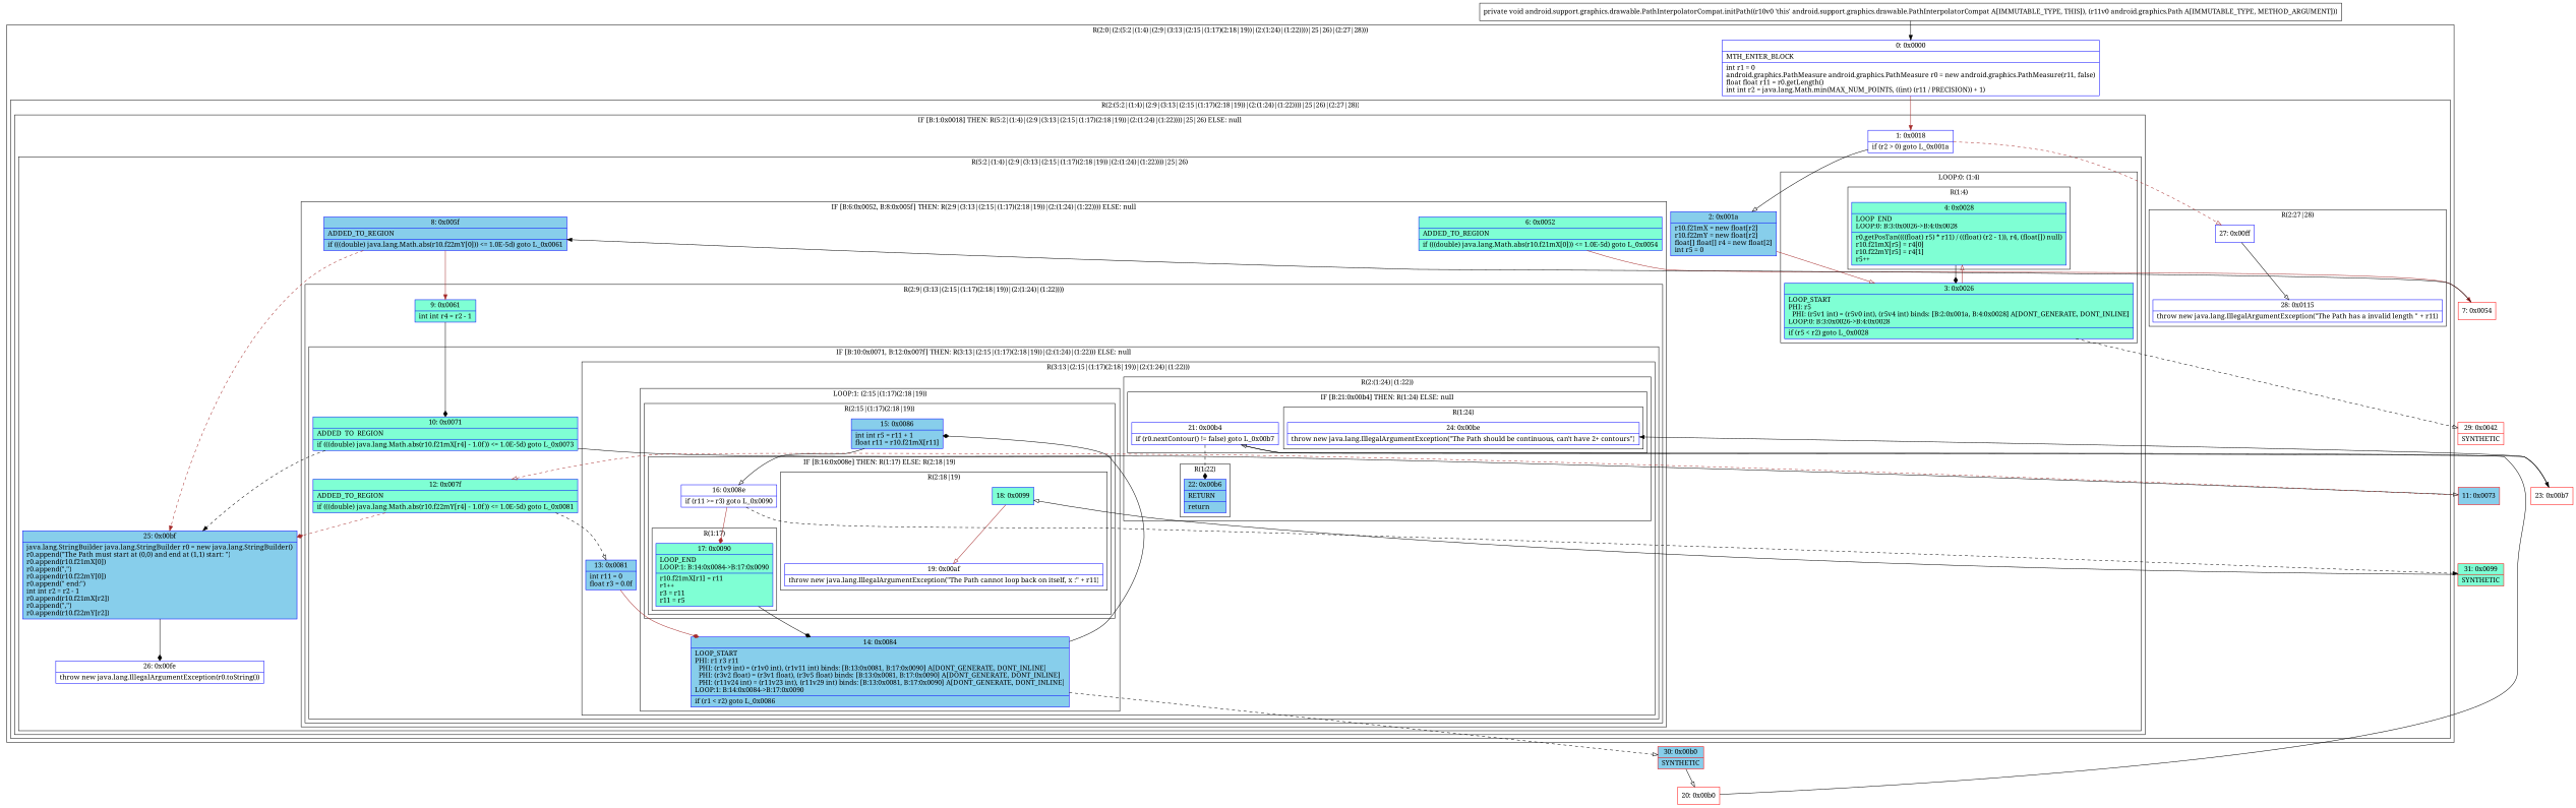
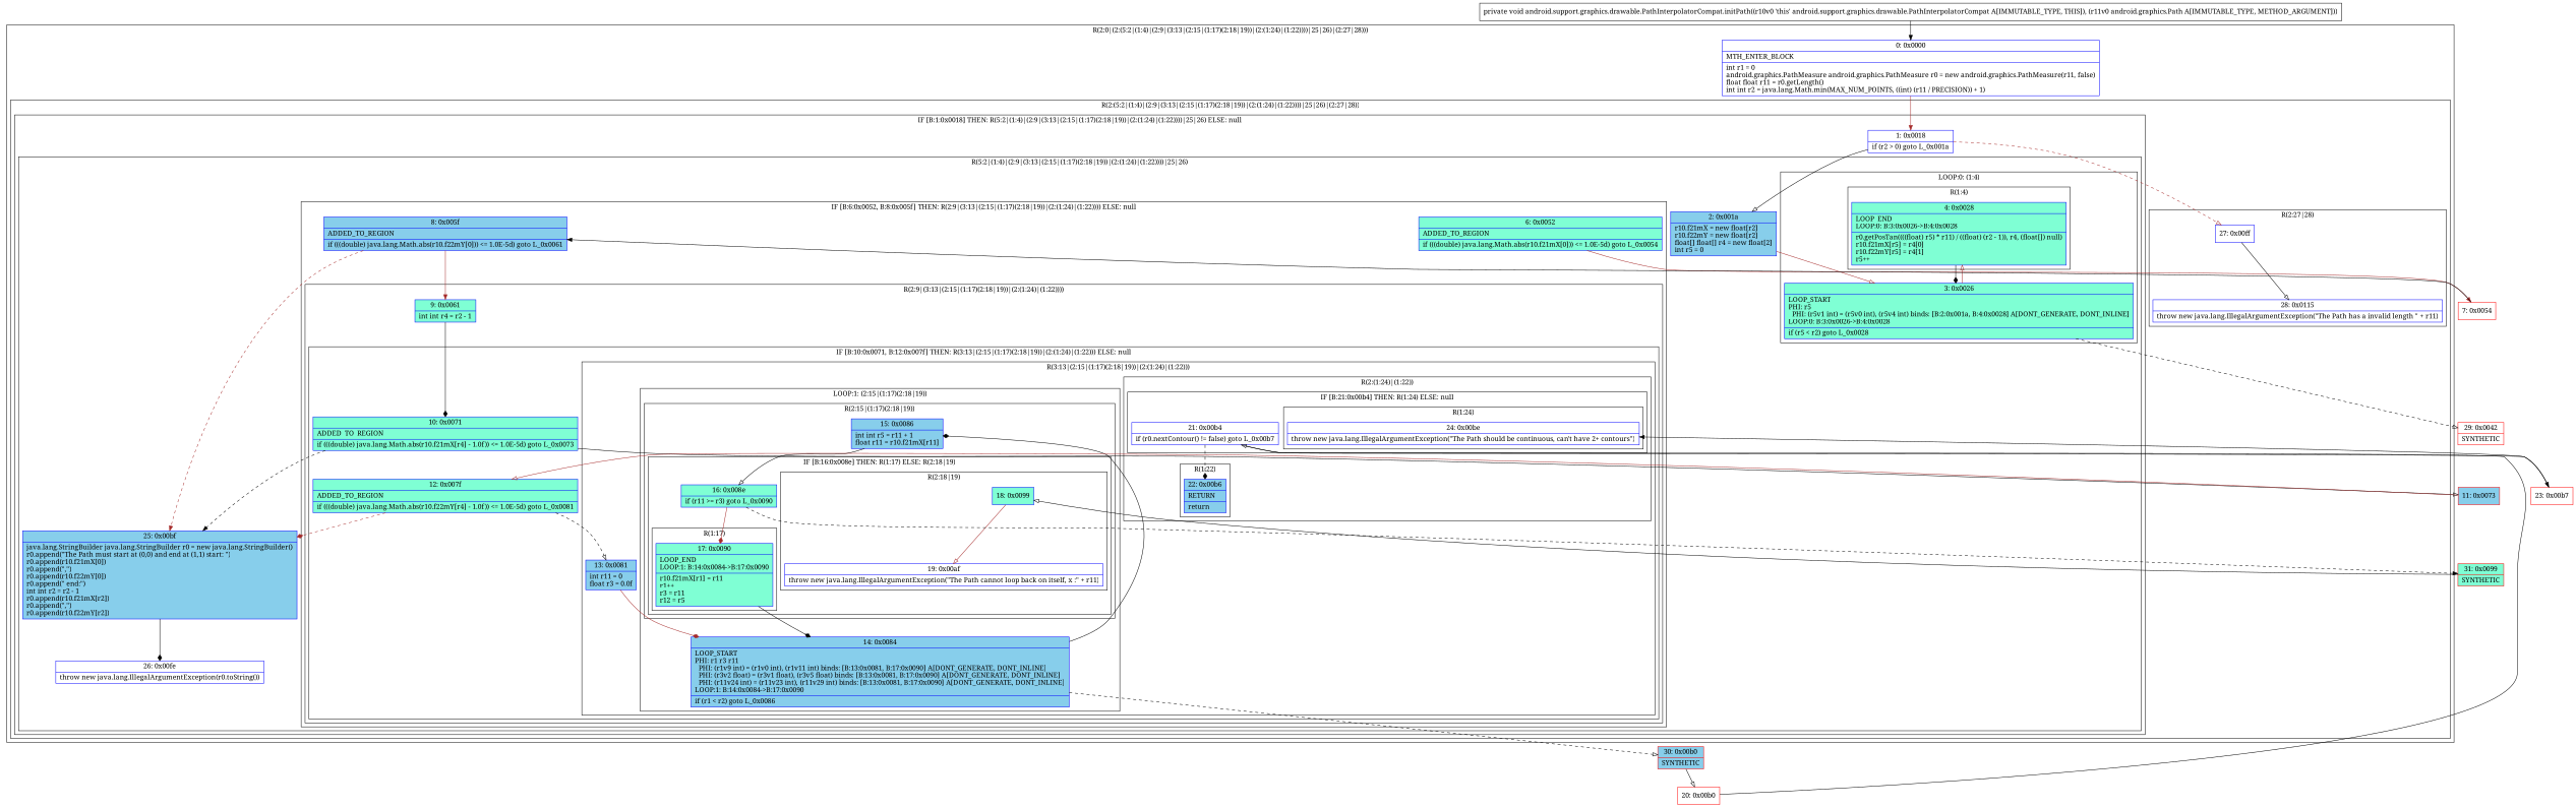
  digraph {
    fontname="Noto Serif"
    node [color=blue fillcolor=white fontname="Noto Serif" shape=record style=filled]
    edge [arrowhead=onormal color=black fontname="Noto Serif"]
    n1 [fillcolor=aquamarine label="{4\:\ 0x0028|LOOP_END\lLOOP:0: B:3:0x0026\-\>B:4:0x0028\l|r0.getPosTan((((float) r5) * r11) \/ ((float) (r2 \- 1)), r4, (float[]) null)\lr10.f21mX[r5] = r4[0]\lr10.f22mY[r5] = r4[1]\lr5++\l}"]
    n2 [fillcolor=aquamarine label="{3\:\ 0x0026|LOOP_START\lPHI: r5 \l  PHI: (r5v1 int) = (r5v0 int), (r5v4 int) binds: [B:2:0x001a, B:4:0x0028] A[DONT_GENERATE, DONT_INLINE]\lLOOP:0: B:3:0x0026\-\>B:4:0x0028\l|if (r5 \< r2) goto L_0x0028\l}"]
-   n3 [fillcolor=aquamarine label="{17\:\ 0x0090|LOOP_END\lLOOP:1: B:14:0x0084\-\>B:17:0x0090\l|r10.f21mX[r1] = r11\lr1++\lr3 = r11\lr11 = r5\l}"]
+   n3 [fillcolor=aquamarine label="{17\:\ 0x0090|LOOP_END\lLOOP:1: B:14:0x0084\-\>B:17:0x0090\l|r10.f21mX[r1] = r11\lr1++\lr3 = r11\lr12 = r5\l}"]
    n4 [fillcolor=aquamarine label="{18\:\ 0x0099}"]
    n5 [label="{19\:\ 0x00af|throw new java.lang.IllegalArgumentException(\"The Path cannot loop back on itself, x :\" + r11)\l}"]
-   n6 [label="{16\:\ 0x008e|if (r11 \>= r3) goto L_0x0090\l}"]
+   n6 [fillcolor=aquamarine label="{16\:\ 0x008e|if (r11 \>= r3) goto L_0x0090\l}"]
    n7 [fillcolor=skyblue label="{15\:\ 0x0086|int int r5 = r11 + 1\lfloat r11 = r10.f21mX[r11]\l}"]
    n8 [fillcolor=skyblue label="{14\:\ 0x0084|LOOP_START\lPHI: r1 r3 r11 \l  PHI: (r1v9 int) = (r1v0 int), (r1v11 int) binds: [B:13:0x0081, B:17:0x0090] A[DONT_GENERATE, DONT_INLINE]\l  PHI: (r3v2 float) = (r3v1 float), (r3v5 float) binds: [B:13:0x0081, B:17:0x0090] A[DONT_GENERATE, DONT_INLINE]\l  PHI: (r11v24 int) = (r11v23 int), (r11v29 int) binds: [B:13:0x0081, B:17:0x0090] A[DONT_GENERATE, DONT_INLINE]\lLOOP:1: B:14:0x0084\-\>B:17:0x0090\l|if (r1 \< r2) goto L_0x0086\l}"]
    n9 [label="{24\:\ 0x00be|throw new java.lang.IllegalArgumentException(\"The Path should be continuous, can't have 2+ contours\")\l}"]
    n10 [label="{21\:\ 0x00b4|if (r0.nextContour() != false) goto L_0x00b7\l}"]
    n11 [fillcolor=skyblue label="{22\:\ 0x00b6|RETURN\l|return\l}"]
    n12 [fillcolor=skyblue label="{13\:\ 0x0081|int r11 = 0\lfloat r3 = 0.0f\l}"]
    n13 [fillcolor=aquamarine label="{10\:\ 0x0071|ADDED_TO_REGION\l|if (((double) java.lang.Math.abs(r10.f21mX[r4] \- 1.0f)) \<= 1.0E\-5d) goto L_0x0073\l}"]
    n14 [fillcolor=aquamarine label="{12\:\ 0x007f|ADDED_TO_REGION\l|if (((double) java.lang.Math.abs(r10.f22mY[r4] \- 1.0f)) \<= 1.0E\-5d) goto L_0x0081\l}"]
    n15 [fillcolor=aquamarine label="{9\:\ 0x0061|int int r4 = r2 \- 1\l}"]
    n16 [fillcolor=aquamarine label="{6\:\ 0x0052|ADDED_TO_REGION\l|if (((double) java.lang.Math.abs(r10.f21mX[0])) \<= 1.0E\-5d) goto L_0x0054\l}"]
    n17 [fillcolor=skyblue label="{8\:\ 0x005f|ADDED_TO_REGION\l|if (((double) java.lang.Math.abs(r10.f22mY[0])) \<= 1.0E\-5d) goto L_0x0061\l}"]
    n18 [fillcolor=skyblue label="{2\:\ 0x001a|r10.f21mX = new float[r2]\lr10.f22mY = new float[r2]\lfloat[] float[] r4 = new float[2]\lint r5 = 0\l}"]
    n19 [fillcolor=skyblue label="{25\:\ 0x00bf|java.lang.StringBuilder java.lang.StringBuilder r0 = new java.lang.StringBuilder()\lr0.append(\"The Path must start at (0,0) and end at (1,1) start: \")\lr0.append(r10.f21mX[0])\lr0.append(\",\")\lr0.append(r10.f22mY[0])\lr0.append(\" end:\")\lint int r2 = r2 \- 1\lr0.append(r10.f21mX[r2])\lr0.append(\",\")\lr0.append(r10.f22mY[r2])\l}"]
    n20 [label="{26\:\ 0x00fe|throw new java.lang.IllegalArgumentException(r0.toString())\l}"]
    n21 [label="{1\:\ 0x0018|if (r2 \> 0) goto L_0x001a\l}"]
    n22 [label="{27\:\ 0x00ff}"]
    n23 [label="{28\:\ 0x0115|throw new java.lang.IllegalArgumentException(\"The Path has a invalid length \" + r11)\l}"]
    n24 [label="{0\:\ 0x0000|MTH_ENTER_BLOCK\l|int r1 = 0\landroid.graphics.PathMeasure android.graphics.PathMeasure r0 = new android.graphics.PathMeasure(r11, false)\lfloat float r11 = r0.getLength()\lint int r2 = java.lang.Math.min(MAX_NUM_POINTS, ((int) (r11 \/ PRECISION)) + 1)\l}"]
    n25 [color=red label="{29\:\ 0x0042|SYNTHETIC\l}"]
    n26 [color=red fillcolor=aquamarine label="{31\:\ 0x0099|SYNTHETIC\l}"]
    n27 [color=red fillcolor=skyblue label="{30\:\ 0x00b0|SYNTHETIC\l}"]
    n28 [color=red label="{23\:\ 0x00b7}"]
    n29 [color=red fillcolor=skyblue label="{11\:\ 0x0073}"]
    n30 [color=red label="{7\:\ 0x0054}"]
    n31 [color=red label="{20\:\ 0x00b0}"]
    n32 [label="{private void android.support.graphics.drawable.PathInterpolatorCompat.initPath((r10v0 'this' android.support.graphics.drawable.PathInterpolatorCompat A[IMMUTABLE_TYPE, THIS]), (r11v0 android.graphics.Path A[IMMUTABLE_TYPE, METHOD_ARGUMENT])) }" color=""]
    subgraph cluster_1 {
      label="R(2:0|(2:(5:2|(1:4)|(2:9|(3:13|(2:15|(1:17)(2:18|19))|(2:(1:24)|(1:22))))|25|26)|(2:27|28)))"
      n24
      subgraph cluster_2 {
        label="R(2:(5:2|(1:4)|(2:9|(3:13|(2:15|(1:17)(2:18|19))|(2:(1:24)|(1:22))))|25|26)|(2:27|28))"
        subgraph cluster_3 {
          label="IF [B:1:0x0018] THEN: R(5:2|(1:4)|(2:9|(3:13|(2:15|(1:17)(2:18|19))|(2:(1:24)|(1:22))))|25|26) ELSE: null"
          n21
          subgraph cluster_4 {
            label="R(5:2|(1:4)|(2:9|(3:13|(2:15|(1:17)(2:18|19))|(2:(1:24)|(1:22))))|25|26)"
            n18
            n19
            n20
            subgraph cluster_5 {
              label="LOOP:0: (1:4)"
              n2
              subgraph cluster_6 {
                label="R(1:4)"
                n1
              }
            }
            subgraph cluster_7 {
              label="IF [B:6:0x0052, B:8:0x005f] THEN: R(2:9|(3:13|(2:15|(1:17)(2:18|19))|(2:(1:24)|(1:22)))) ELSE: null"
              n16
              n17
              subgraph cluster_8 {
                label="R(2:9|(3:13|(2:15|(1:17)(2:18|19))|(2:(1:24)|(1:22))))"
                n15
                subgraph cluster_9 {
                  label="IF [B:10:0x0071, B:12:0x007f] THEN: R(3:13|(2:15|(1:17)(2:18|19))|(2:(1:24)|(1:22))) ELSE: null"
                  n13
                  n14
                  subgraph cluster_10 {
                    label="R(3:13|(2:15|(1:17)(2:18|19))|(2:(1:24)|(1:22)))"
                    n12
                    subgraph cluster_11 {
                      label="LOOP:1: (2:15|(1:17)(2:18|19))"
                      n8
                      subgraph cluster_12 {
                        label="R(2:15|(1:17)(2:18|19))"
                        n7
                        subgraph cluster_13 {
                          label="IF [B:16:0x008e] THEN: R(1:17) ELSE: R(2:18|19)"
                          n6
                          subgraph cluster_14 {
                            label="R(1:17)"
                            n3
                          }
                          subgraph cluster_15 {
                            label="R(2:18|19)"
                            n4
                            n5
                          }
                        }
                      }
                    }
                    subgraph cluster_16 {
                      label="R(2:(1:24)|(1:22))"
                      subgraph cluster_17 {
                        label="IF [B:21:0x00b4] THEN: R(1:24) ELSE: null"
                        n10
                        subgraph cluster_18 {
                          label="R(1:24)"
                          n9
                        }
                      }
                      subgraph cluster_19 {
                        label="R(1:22)"
                        n11
                      }
                    }
                  }
                }
              }
            }
          }
        }
        subgraph cluster_20 {
          label="R(2:27|28)"
          n22
          n23
        }
      }
    }
    n1 -> n2 [arrowhead=diamond]
    n2 -> n1 [color=brown]
    n2 -> n25 [style=dashed]
    n3 -> n8 [arrowhead=diamond]
    n4 -> n5 [color=brown]
    n6 -> n3 [arrowhead=diamond color=brown]
    n6 -> n26 [arrowhead=normal style=dashed]
    n7 -> n6
    n8 -> n7 [arrowhead=diamond]
    n8 -> n27 [style=dashed]
    n10 -> n11 [arrowhead=diamond style=dashed]
    n10 -> n28 [arrowhead=normal]
    n12 -> n8 [arrowhead=diamond color=brown]
    n13 -> n19 [arrowhead=normal style=dashed]
    n13 -> n29
    n14 -> n12 [style=dashed]
    n14 -> n19 [arrowhead=diamond color=brown style=dashed]
    n15 -> n13 [arrowhead=diamond]
    n16 -> n30 [arrowhead=normal color=brown]
    n17 -> n15 [arrowhead=normal color=brown]
    n17 -> n19 [arrowhead=normal color=brown style=dashed]
    n18 -> n2 [color=brown]
    n19 -> n20 [arrowhead=diamond]
    n21 -> n18
    n21 -> n22 [color=brown style=dashed]
    n22 -> n23
    n24 -> n21 [arrowhead=normal color=brown]
    n26 -> n4
    n27 -> n31
    n28 -> n9 [arrowhead=normal]
-   n29 -> n14 [color=brown style=dashed]
+   n29 -> n14 [color=brown]
    n30 -> n17 [arrowhead=normal]
    n31 -> n10
    n32 -> n24 [arrowhead=normal]
  }
